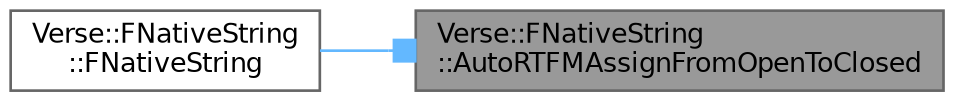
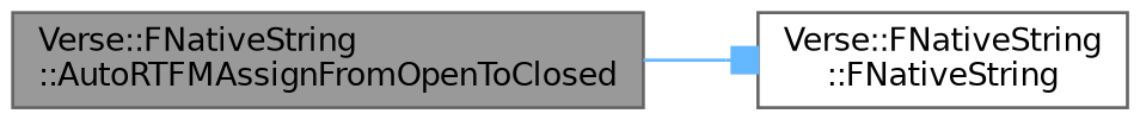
  digraph {
    rankdir=LR
    node [fontname=Helvetica fontsize=10 shape=box style=filled]
    n1 [color=gray40 fillcolor=grey60 fontcolor=black height=0.2 label="Verse::FNativeString\l::AutoRTFMAssignFromOpenToClosed" width=0.4]
    n2 [color=grey40 fillcolor=white height=0.2 label="Verse::FNativeString\l::FNativeString" width=0.4]
-   n2 -> n1 [color=steelblue1 fontname=Helvetica fontsize=10 labelfontname=Helvetica labelfontsize=10 style=solid arrowhead=box]
+   n1 -> n2 [color=steelblue1 fontname=Helvetica fontsize=10 labelfontname=Helvetica labelfontsize=10 style=solid arrowhead=box]
  }
